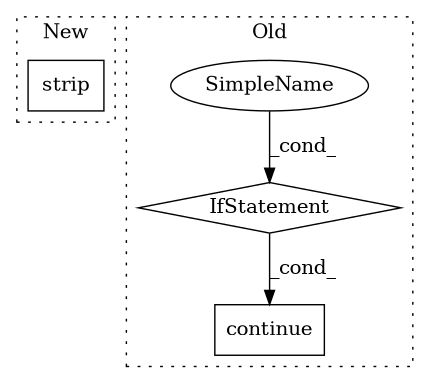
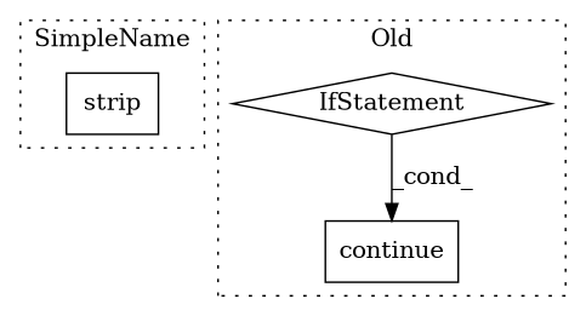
  digraph {
    node [shape=box]
    n1 [a=32 l=7 label=strip s=10443]
    n2 [a=18 l=9 label=continue s=8366]
-   n3 [a=42 label=SimpleName shape=ellipse]
    n4 [a=25 l="4,2" label=IfStatement s="8288,8354" shape=diamond]
    subgraph cluster_1 {
-     label=New
+     label=SimpleName
      style=dotted
      n1
    }
    subgraph cluster_2 {
      label=Old
      style=dotted
      n2
-     n3
      n4
    }
-   n3 -> n4 [label=_cond_]
    n4 -> n2 [label=_cond_]
  }
